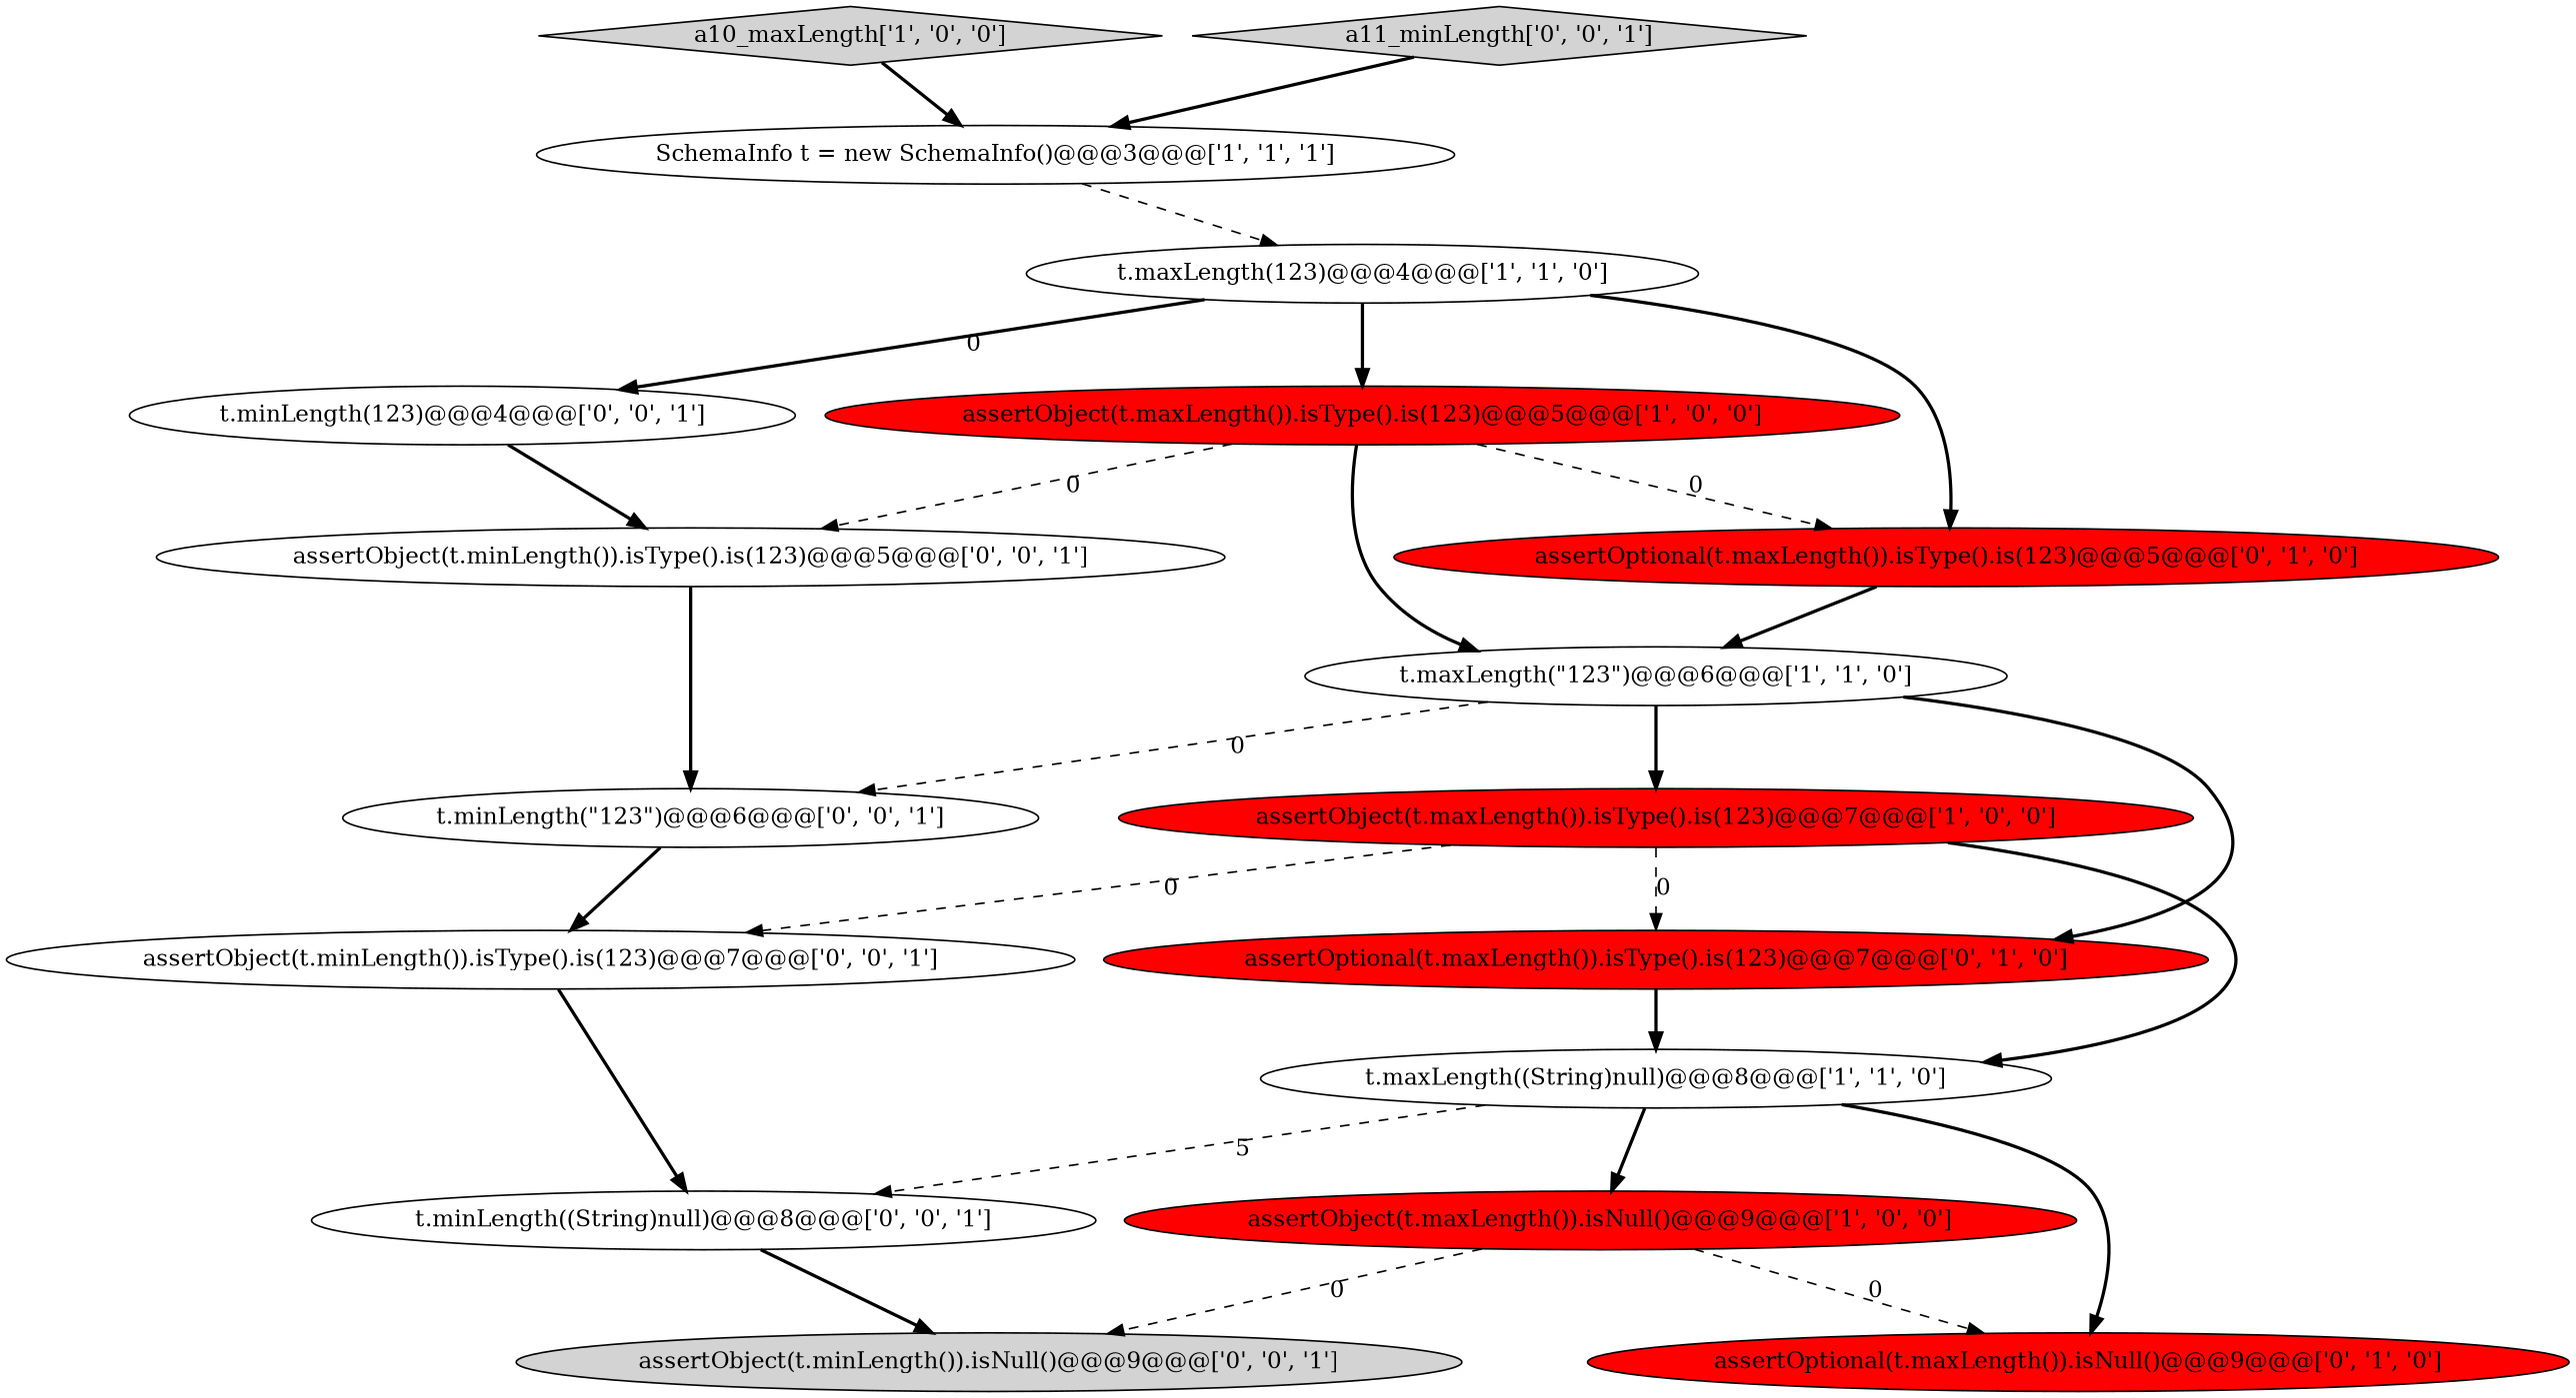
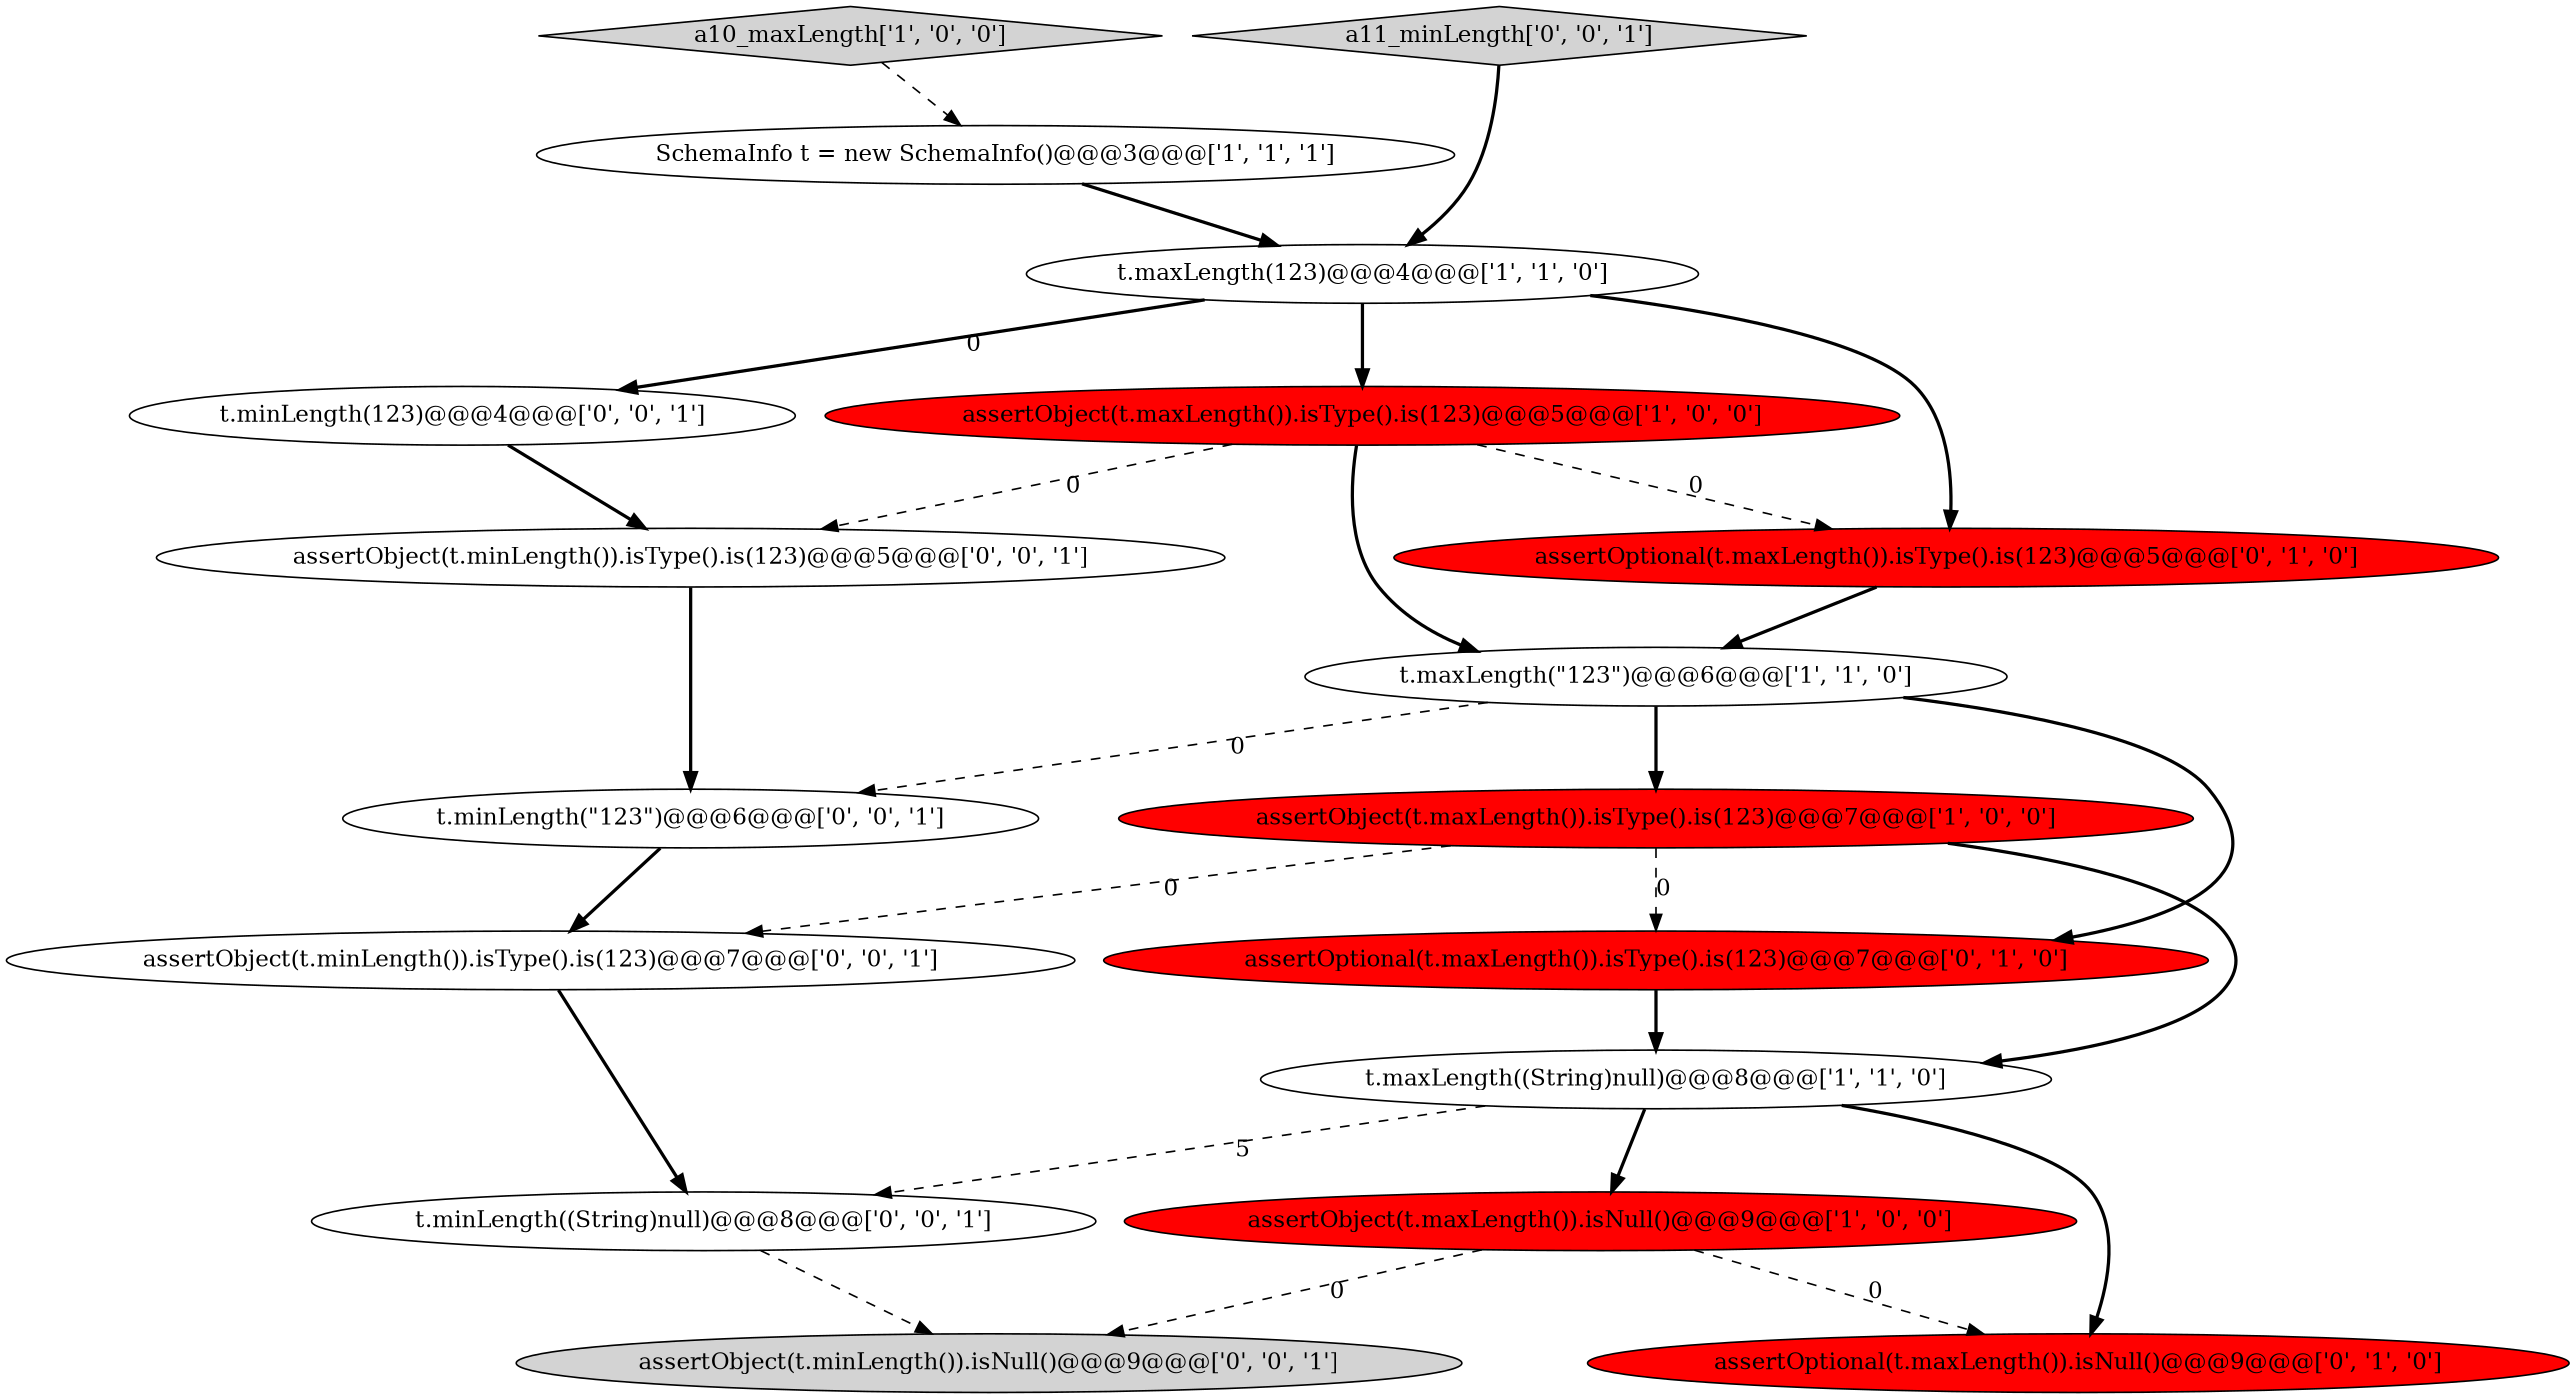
  digraph {
    node [fillcolor=white shape=ellipse style=filled]
    edge [style=bold]
    n1 [label="SchemaInfo t = new SchemaInfo()@@@3@@@['1', '1', '1']"]
    n2 [label="t.maxLength(123)@@@4@@@['1', '1', '0']"]
    n3 [label="t.minLength(123)@@@4@@@['0', '0', '1']"]
    n4 [fillcolor=red label="assertOptional(t.maxLength()).isType().is(123)@@@5@@@['0', '1', '0']"]
    n5 [fillcolor=red label="assertObject(t.maxLength()).isType().is(123)@@@5@@@['1', '0', '0']"]
    n6 [label="assertObject(t.minLength()).isType().is(123)@@@5@@@['0', '0', '1']"]
    n7 [fillcolor=lightgray label="a10_maxLength['1', '0', '0']" shape=diamond]
    n8 [fillcolor=red label="assertOptional(t.maxLength()).isType().is(123)@@@7@@@['0', '1', '0']"]
    n9 [label="t.maxLength((String)null)@@@8@@@['1', '1', '0']"]
    n10 [fillcolor=red label="assertOptional(t.maxLength()).isNull()@@@9@@@['0', '1', '0']"]
    n11 [label="t.minLength((String)null)@@@8@@@['0', '0', '1']"]
    n12 [fillcolor=red label="assertObject(t.maxLength()).isNull()@@@9@@@['1', '0', '0']"]
    n13 [label="t.maxLength(\"123\")@@@6@@@['1', '1', '0']"]
    n14 [fillcolor=lightgray label="assertObject(t.minLength()).isNull()@@@9@@@['0', '0', '1']"]
    n15 [label="t.minLength(\"123\")@@@6@@@['0', '0', '1']"]
    n16 [fillcolor=red label="assertObject(t.maxLength()).isType().is(123)@@@7@@@['1', '0', '0']"]
    n17 [label="assertObject(t.minLength()).isType().is(123)@@@7@@@['0', '0', '1']"]
    n18 [fillcolor=lightgray label="a11_minLength['0', '0', '1']" shape=diamond]
-   n1 -> n2 [style=dashed]
+   n1 -> n2
    n2 -> n3 [label=0]
    n2 -> n4
    n2 -> n5
    n3 -> n6
    n4 -> n13
    n5 -> n4 [label=0 style=dashed]
    n5 -> n6 [label=0 style=dashed]
    n5 -> n13
    n6 -> n15
-   n7 -> n1
+   n7 -> n1 [style=dashed]
    n8 -> n9
    n9 -> n10
    n9 -> n11 [label=5 style=dashed]
    n9 -> n12
-   n11 -> n14
+   n11 -> n14 [style=dashed]
    n12 -> n10 [label=0 style=dashed]
    n12 -> n14 [label=0 style=dashed]
    n13 -> n8
    n13 -> n15 [label=0 style=dashed]
    n13 -> n16
    n15 -> n17
    n16 -> n8 [label=0 style=dashed]
    n16 -> n9
    n16 -> n17 [label=0 style=dashed]
    n17 -> n11
-   n18 -> n1
+   n18 -> n2
  }
